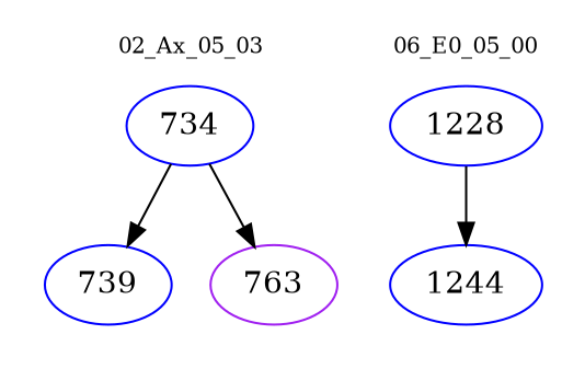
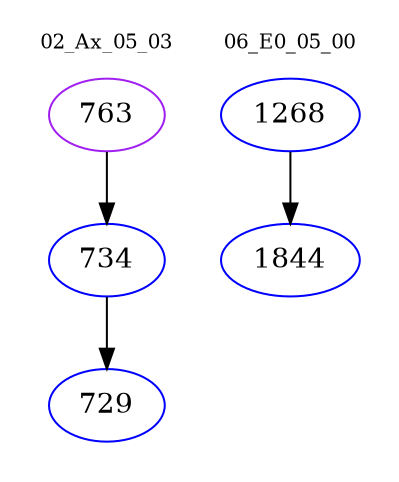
  digraph {
    node [color=blue]
    edge [color=black]
    n1 [label=734]
-   n2 [label=739]
+   n2 [label=729]
    n3 [color=purple label=763]
-   n4 [label=1228]
-   n5 [label=1244]
+   n4 [label=1268]
+   n5 [label=1844]
    subgraph cluster_1 {
      color=white
      fontsize=10
      label="02_Ax_05_03"
      n1
      n2
      n3
    }
    subgraph cluster_2 {
      color=white
      fontsize=10
      label="06_E0_05_00"
      n4
      n5
    }
    n1 -> n2
-   n1 -> n3
+   n3 -> n1
    n4 -> n5
  }
